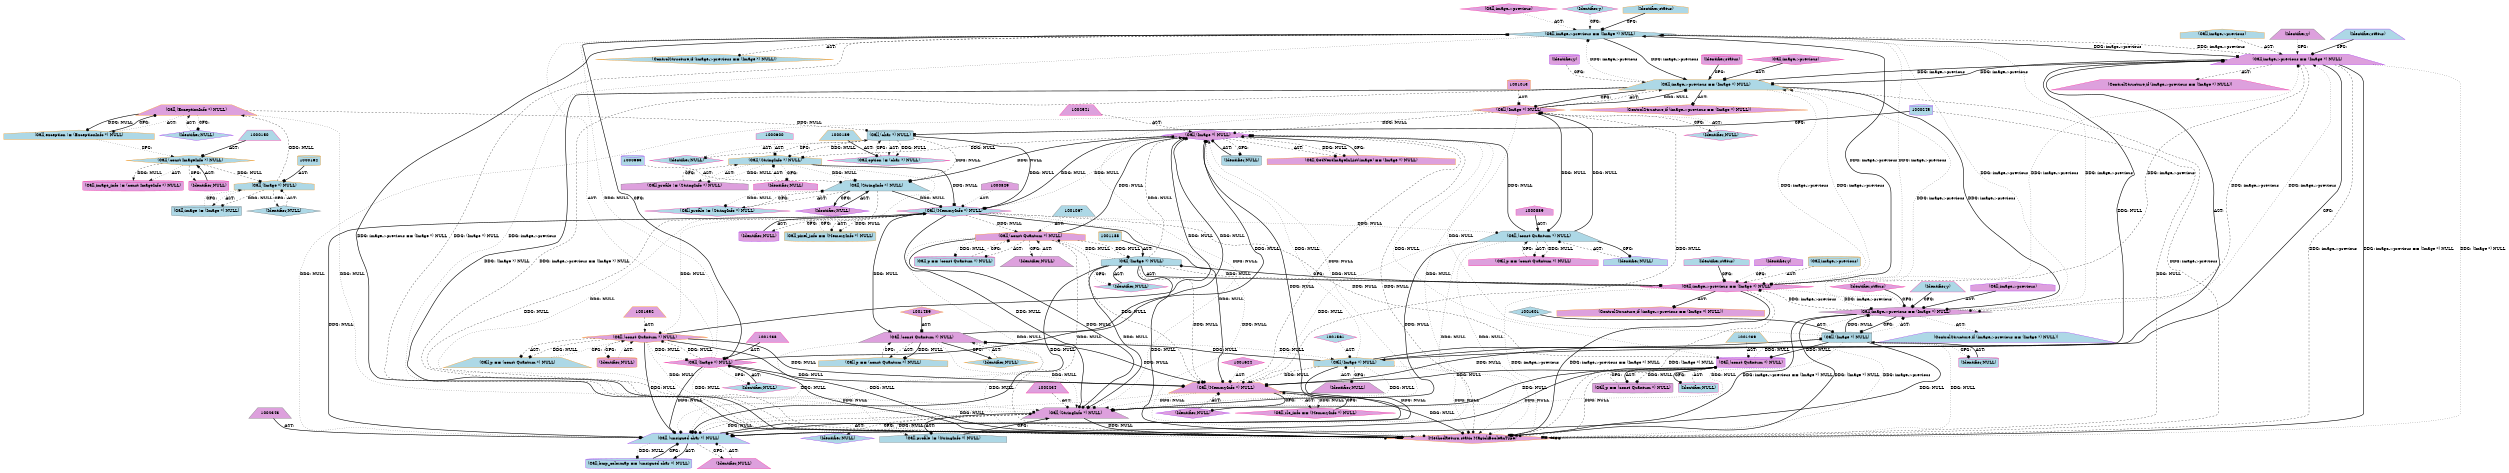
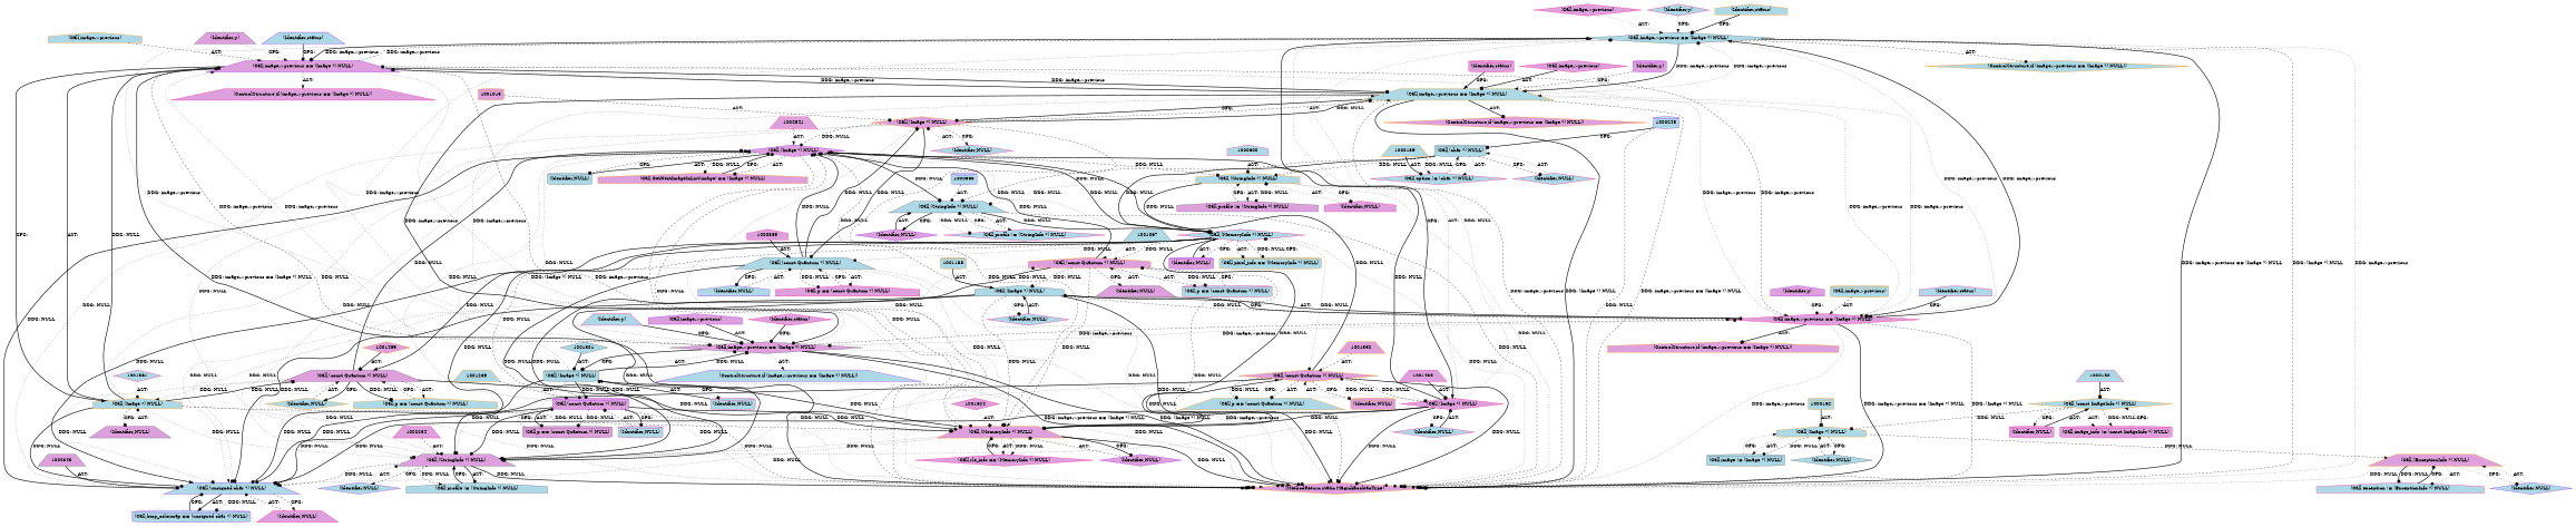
  digraph {
    node [color=deeppink fillcolor=lightblue shape=diamond style=filled]
    edge [arrowhead=dot style=bold]
    n1 [color=gray40 label="(Call,image->previous == (Image *) NULL)"]
    n2 [color=purple fillcolor=plum label="(Call,image->previous == (Image *) NULL)" shape=trapezium]
    n3 [color=darkorange label="(Call,image->previous == (Image *) NULL)" shape=trapezium]
    n4 [fillcolor=plum label="(Call,image->previous == (Image *) NULL)"]
    n5 [color=gray40 fillcolor=plum label="(Call,image->previous == (Image *) NULL)"]
    n6 [fillcolor=plum label="(Call,(Image *) NULL)"]
    n7 [color=darkorange fillcolor=plum label="(MethodReturn,static MagickBooleanType)"]
    n8 [color=darkorange label="(ControlStructure,if (image->previous == (Image *) NULL))"]
    n9 [color=darkorange label="(Call,(Image *) NULL)" shape=house]
    n10 [fillcolor=plum label="(ControlStructure,if (image->previous == (Image *) NULL))" shape=trapezium]
    n11 [color=darkorange fillcolor=plum label="(Call,(Image *) NULL)"]
    n12 [color=darkorange fillcolor=plum label="(ControlStructure,if (image->previous == (Image *) NULL))"]
    n13 [color=gray40 label="(Call,(Image *) NULL)" shape=house]
    n14 [color=darkorange fillcolor=plum label="(ControlStructure,if (image->previous == (Image *) NULL))" shape=house]
    n15 [color=gray40 label="(Call,(Image *) NULL)" shape=cylinder]
    n16 [color=purple label="(ControlStructure,if (image->previous == (Image *) NULL))" shape=trapezium]
    n17 [color=darkorange fillcolor=plum label="(Call,(const Quantum *) NULL)"]
    n18 [color=purple fillcolor=plum label="(Call,(Image *) NULL)"]
    n19 [color=gray40 fillcolor=plum label="(Call,(StringInfo *) NULL)" shape=trapezium]
    n20 [color=darkorange fillcolor=plum label="(Call,(MemoryInfo *) NULL)" shape=trapezium]
    n21 [color=purple label="(Call,(unsigned char *) NULL)" shape=trapezium]
    n22 [label="(Identifier,NULL)"]
    n23 [color=gray40 fillcolor=plum label="(Call,(const Quantum *) NULL)" shape=trapezium]
    n24 [color=gray40 fillcolor=plum label="(Identifier,NULL)" shape=trapezium]
    n25 [color=gray40 label="(Call,(const Quantum *) NULL)" shape=trapezium]
    n26 [label="(Identifier,NULL)"]
    n27 [color=darkorange fillcolor=plum label="(Call,(const Quantum *) NULL)" shape=house]
    n28 [label="(Identifier,NULL)"]
    n29 [color=purple fillcolor=plum label="(Call,(const Quantum *) NULL)" shape=cylinder]
    n30 [label="(Identifier,NULL)" shape=cylinder]
    n31 [color=darkorange label="(Call,p == (const Quantum *) NULL)" shape=trapezium]
    n32 [color=darkorange fillcolor=plum label="(Identifier,NULL)" shape=cylinder]
    n33 [label="(Call,(MemoryInfo *) NULL)"]
    n34 [color=gray40 label="(Call,(StringInfo *) NULL)" shape=trapezium]
    n35 [color=darkorange label="(Call,(StringInfo *) NULL)" shape=house]
    n36 [color=gray40 label="(Identifier,NULL)" shape=cylinder]
    n37 [color=darkorange fillcolor=plum label="(Call,GetNextImageInList(image) == (Image *) NULL)" shape=house]
    n38 [color=purple label="(Identifier,NULL)"]
    n39 [color=gray40 label="(Call,profile != (StringInfo *) NULL)" shape=house]
    n40 [fillcolor=plum label="(Call,rle_info == (MemoryInfo *) NULL)"]
    n41 [color=purple fillcolor=plum label="(Identifier,NULL)"]
    n42 [color=purple label="(Call,bmp_colormap == (unsigned char *) NULL)" shape=cylinder]
    n43 [fillcolor=plum label="(Identifier,NULL)" shape=trapezium]
    n44 [color=purple fillcolor=plum label="(Identifier,NULL)" shape=cylinder]
    n45 [color=darkorange label="(Call,pixel_info == (MemoryInfo *) NULL)" shape=cylinder]
    n46 [color=gray40 fillcolor=plum label="(Identifier,NULL)" shape=trapezium]
    n47 [label="(Call,p == (const Quantum *) NULL)" shape=cylinder]
    n48 [color=darkorange label="(Identifier,NULL)"]
    n49 [color=darkorange label="(Call,p == (const Quantum *) NULL)" shape=house]
    n50 [color=purple label="(Identifier,NULL)" shape=house]
    n51 [fillcolor=plum label="(Call,p == (const Quantum *) NULL)" shape=house]
    n52 [color=gray40 fillcolor=plum label="(Call,p == (const Quantum *) NULL)" shape=cylinder]
    n53 [label="(Identifier,NULL)" shape=cylinder]
    n54 [label="(Call,profile != (StringInfo *) NULL)"]
    n55 [color=purple fillcolor=plum label="(Identifier,NULL)"]
    n56 [color=gray40 fillcolor=plum label="(Call,profile != (StringInfo *) NULL)" shape=house]
    n57 [fillcolor=plum label="(Identifier,NULL)" shape=house]
    n58 [color=gray40 label="(Call,(char *) NULL)" shape=cylinder]
    n59 [label="(Identifier,NULL)"]
    n60 [label="(Call,option != (char *) NULL)"]
    n61 [color=darkorange fillcolor=plum label="(Call,(ExceptionInfo *) NULL)" shape=trapezium]
-   n62 [color=darkorange label="(Call,exception != (ExceptionInfo *) NULL)" shape=house]
+   n62 [label="(Call,exception != (ExceptionInfo *) NULL)" shape=house]
    n63 [color=purple label="(Identifier,NULL)"]
    n64 [color=darkorange label="(Call,(Image *) NULL)" shape=house]
    n65 [color=gray40 label="(Call,image != (Image *) NULL)" shape=cylinder]
    n66 [color=gray40 label="(Identifier,NULL)"]
    n67 [color=darkorange label="(Call,(const ImageInfo *) NULL)"]
    n68 [fillcolor=plum label="(Identifier,NULL)" shape=cylinder]
    n69 [fillcolor=plum label="(Call,image_info != (const ImageInfo *) NULL)" shape=cylinder]
    n70 [fillcolor=plum label="(Identifier,status)" shape=cylinder]
    n71 [fillcolor=plum label="(Call,image->previous)"]
    n72 [label="(Identifier,y)"]
    n73 [label="(Identifier,status)" shape=house]
    n74 [color=darkorange label="(Call,image->previous)" shape=house]
    n75 [color=gray40 fillcolor=plum label="(Identifier,y)" shape=trapezium]
    n76 [color=purple fillcolor=plum label="(Identifier,y)" shape=house]
    n77 [fillcolor=plum label="(Identifier,status)"]
    n78 [color=darkorange label="(Identifier,status)" shape=house]
    n79 [color=darkorange label="(Call,image->previous)" shape=cylinder]
    n80 [fillcolor=plum label="(Call,image->previous)"]
    n81 [label="(Identifier,y)" shape=trapezium]
    n82 [color=purple fillcolor=plum label="(Call,image->previous)" shape=house]
    n83 [color=purple fillcolor=plum label="(Identifier,y)" shape=cylinder]
    n84 [color=purple label="(Identifier,status)" shape=trapezium]
    1001438 [fillcolor=plum shape=trapezium]
    1001352 [color=darkorange fillcolor=plum shape=trapezium]
-   1000829 [color=gray40 fillcolor=plum shape=house]
    1002541 [fillcolor=plum shape=trapezium]
    1002234 [fillcolor=plum shape=trapezium]
    1001188 [color=darkorange shape=cylinder]
    1001067 [color=gray40 shape=trapezium]
    1001561
    1001489 [color=darkorange fillcolor=plum]
    1001013 [color=darkorange fillcolor=plum shape=cylinder]
    1000889 [fillcolor=plum shape=house]
    1001239 [color=darkorange shape=trapezium]
    1001301 [color=gray40]
    1001624 [fillcolor=plum]
    1002343 [color=gray40 fillcolor=plum shape=trapezium]
    1000663 [color=purple shape=cylinder]
    1000245 [color=purple shape=cylinder]
    1000189 [color=darkorange shape=trapezium]
    1000162 [color=darkorange shape=cylinder]
    1000150 [shape=trapezium]
    1000600 [shape=house]
    n1 -> n2 [arrowhead=box label="DDG: image->previous"]
    n1 -> n3 [arrowhead=normal label="DDG: image->previous"]
    n1 -> n4 [arrowhead=box label="DDG: image->previous" style=dotted]
    n1 -> n5 [label="DDG: image->previous" style=dotted]
    n1 -> n6 [arrowhead=normal label="CFG: "]
    n1 -> n7 [label="DDG: image->previous == (Image *) NULL"]
    n1 -> n7 [arrowhead=normal label="DDG: (Image *) NULL" style=dashed]
    n1 -> n7 [arrowhead=box label="DDG: image->previous" style=dotted]
    n1 -> n8 [label="AST: " style=dashed]
    n2 -> n1 [arrowhead=box label="DDG: image->previous" style=dashed]
    n2 -> n3 [arrowhead=box label="DDG: image->previous"]
    n2 -> n4 [arrowhead=normal label="DDG: image->previous" style=dashed]
    n2 -> n5 [label="DDG: image->previous" style=dashed]
    n2 -> n7 [arrowhead=normal label="DDG: image->previous" style=dashed]
    n2 -> n7 [arrowhead=normal label="DDG: image->previous == (Image *) NULL"]
    n2 -> n7 [label="DDG: (Image *) NULL" style=dotted]
    n2 -> n9 [arrowhead=normal label="CFG: "]
    n2 -> n10 [arrowhead=normal label="AST: " style=dashed]
    n3 -> n1 [arrowhead=box label="DDG: image->previous" style=dotted]
    n3 -> n2 [arrowhead=box label="DDG: image->previous"]
    n3 -> n4 [label="DDG: image->previous" style=dotted]
    n3 -> n5 [label="DDG: image->previous"]
    n3 -> n7 [label="DDG: (Image *) NULL"]
    n3 -> n7 [arrowhead=box label="DDG: image->previous == (Image *) NULL" style=dashed]
    n3 -> n7 [arrowhead=box label="DDG: image->previous" style=dashed]
    n3 -> n11 [label="CFG: "]
    n3 -> n12 [arrowhead=box label="AST: "]
    n4 -> n1 [arrowhead=normal label="DDG: image->previous"]
    n4 -> n2 [arrowhead=box label="DDG: image->previous" style=dotted]
    n4 -> n3 [arrowhead=normal label="DDG: image->previous" style=dotted]
    n4 -> n5 [arrowhead=box label="DDG: image->previous" style=dotted]
    n4 -> n7 [arrowhead=box label="DDG: image->previous" style=dotted]
    n4 -> n7 [label="DDG: image->previous == (Image *) NULL"]
    n4 -> n7 [label="DDG: (Image *) NULL" style=dashed]
    n4 -> n13 [label="CFG: "]
    n4 -> n14 [arrowhead=box label="AST: "]
    n5 -> n1 [arrowhead=normal label="DDG: image->previous" style=dotted]
    n5 -> n2 [arrowhead=normal label="DDG: image->previous" style=dotted]
    n5 -> n3 [arrowhead=normal label="DDG: image->previous" style=dotted]
    n5 -> n4 [arrowhead=box label="DDG: image->previous" style=dashed]
    n5 -> n7 [arrowhead=normal label="DDG: image->previous == (Image *) NULL"]
    n5 -> n7 [label="DDG: (Image *) NULL"]
    n5 -> n7 [arrowhead=box label="DDG: image->previous" style=dotted]
    n5 -> n15 [arrowhead=box label="CFG: "]
    n5 -> n16 [arrowhead=normal label="AST: " style=dotted]
    n6 -> n1 [arrowhead=normal label="AST: " style=dotted]
    n6 -> n1 [arrowhead=box label="DDG: NULL" style=dotted]
    n6 -> n7 [arrowhead=box label="DDG: NULL"]
    n6 -> n17 [label="DDG: NULL" style=dashed]
    n6 -> n18 [label="DDG: NULL"]
    n6 -> n19 [arrowhead=normal label="DDG: NULL" style=dotted]
    n6 -> n20 [label="DDG: NULL"]
    n6 -> n21 [arrowhead=normal label="DDG: NULL"]
    n6 -> n22 [arrowhead=box label="CFG: " style=dotted]
    n9 -> n2 [label="AST: "]
    n9 -> n2 [arrowhead=box label="DDG: NULL"]
    n9 -> n7 [arrowhead=box label="DDG: NULL" style=dotted]
    n9 -> n18 [label="DDG: NULL" style=dotted]
    n9 -> n19 [arrowhead=normal label="DDG: NULL" style=dotted]
    n9 -> n20 [arrowhead=normal label="DDG: NULL" style=dashed]
    n9 -> n21 [label="DDG: NULL"]
    n9 -> n23 [arrowhead=box label="DDG: NULL"]
    n9 -> n24 [arrowhead=box label="CFG: " style=dashed]
    n11 -> n3 [arrowhead=normal label="AST: " style=dashed]
    n11 -> n3 [arrowhead=box label="DDG: NULL"]
    n11 -> n7 [arrowhead=normal label="DDG: NULL" style=dotted]
    n11 -> n18 [label="DDG: NULL" style=dashed]
    n11 -> n19 [arrowhead=box label="DDG: NULL" style=dotted]
    n11 -> n20 [arrowhead=normal label="DDG: NULL" style=dashed]
    n11 -> n21 [arrowhead=normal label="DDG: NULL" style=dotted]
    n11 -> n25 [label="DDG: NULL"]
    n11 -> n26 [arrowhead=normal label="CFG: " style=dashed]
    n13 -> n4 [label="AST: "]
    n13 -> n4 [arrowhead=box label="DDG: NULL" style=dashed]
    n13 -> n7 [arrowhead=normal label="DDG: NULL"]
    n13 -> n18 [arrowhead=normal label="DDG: NULL" style=dashed]
    n13 -> n19 [arrowhead=box label="DDG: NULL"]
    n13 -> n20 [label="DDG: NULL" style=dashed]
    n13 -> n21 [arrowhead=box label="DDG: NULL"]
    n13 -> n27 [label="DDG: NULL" style=dotted]
    n13 -> n28 [arrowhead=box label="CFG: " style=dotted]
    n15 -> n5 [arrowhead=box label="AST: " style=dotted]
    n15 -> n5 [arrowhead=box label="DDG: NULL"]
    n15 -> n7 [label="DDG: NULL" style=dotted]
    n15 -> n18 [label="DDG: NULL" style=dotted]
    n15 -> n19 [arrowhead=box label="DDG: NULL" style=dotted]
    n15 -> n20 [arrowhead=box label="DDG: NULL"]
    n15 -> n21 [label="DDG: NULL"]
    n15 -> n29 [label="DDG: NULL"]
    n15 -> n30 [arrowhead=box label="CFG: " style=dotted]
    n17 -> n6 [arrowhead=box label="DDG: NULL" style=dotted]
    n17 -> n7 [label="DDG: NULL"]
    n17 -> n18 [label="DDG: NULL"]
    n17 -> n19 [arrowhead=box label="DDG: NULL" style=dotted]
    n17 -> n20 [label="DDG: NULL"]
    n17 -> n21 [label="DDG: NULL"]
    n17 -> n31 [arrowhead=box label="AST: " style=dashed]
    n17 -> n31 [arrowhead=box label="DDG: NULL" style=dashed]
    n17 -> n32 [arrowhead=box label="CFG: " style=dashed]
    n18 -> n7 [label="DDG: NULL" style=dashed]
    n18 -> n33 [label="DDG: NULL"]
    n18 -> n34 [arrowhead=box label="DDG: NULL"]
    n18 -> n35 [arrowhead=box label="DDG: NULL" style=dashed]
    n18 -> n36 [arrowhead=box label="CFG: " style=dashed]
    n18 -> n37 [arrowhead=box label="AST: " style=dashed]
    n18 -> n37 [label="DDG: NULL" style=dashed]
    n19 -> n7 [arrowhead=box label="DDG: NULL"]
    n19 -> n18 [arrowhead=normal label="DDG: NULL" style=dotted]
    n19 -> n21 [label="DDG: NULL" style=dashed]
    n19 -> n38 [arrowhead=normal label="CFG: " style=dashed]
    n19 -> n39 [label="AST: "]
    n19 -> n39 [arrowhead=normal label="DDG: NULL" style=dashed]
    n20 -> n7 [label="DDG: NULL"]
    n20 -> n18 [arrowhead=box label="DDG: NULL" style=dashed]
    n20 -> n19 [arrowhead=normal label="DDG: NULL" style=dotted]
    n20 -> n21 [arrowhead=box label="DDG: NULL" style=dotted]
    n20 -> n40 [arrowhead=normal label="AST: " style=dotted]
    n20 -> n40 [arrowhead=normal label="DDG: NULL" style=dashed]
    n20 -> n41 [label="CFG: "]
    n21 -> n18 [label="DDG: NULL"]
    n21 -> n42 [arrowhead=normal label="AST: "]
    n21 -> n42 [arrowhead=box label="DDG: NULL" style=dotted]
    n21 -> n43 [arrowhead=normal label="CFG: " style=dashed]
    n22 -> n6 [label="AST: "]
    n23 -> n7 [label="DDG: NULL" style=dotted]
    n23 -> n9 [arrowhead=normal label="DDG: NULL" style=dotted]
    n23 -> n18 [arrowhead=box label="DDG: NULL"]
    n23 -> n19 [arrowhead=normal label="DDG: NULL" style=dotted]
    n23 -> n20 [label="DDG: NULL"]
    n23 -> n21 [arrowhead=box label="DDG: NULL" style=dotted]
    n23 -> n48 [arrowhead=normal label="CFG: "]
    n23 -> n49 [arrowhead=normal label="AST: " style=dashed]
    n23 -> n49 [arrowhead=box label="DDG: NULL"]
    n24 -> n9 [label="AST: " style=dotted]
    n25 -> n7 [label="DDG: NULL" style=dotted]
    n25 -> n11 [arrowhead=box label="DDG: NULL"]
    n25 -> n18 [label="DDG: NULL"]
    n25 -> n19 [arrowhead=normal label="DDG: NULL"]
    n25 -> n20 [label="DDG: NULL" style=dotted]
    n25 -> n21 [arrowhead=normal label="DDG: NULL" style=dotted]
    n25 -> n50 [label="CFG: "]
    n25 -> n51 [label="AST: " style=dashed]
    n25 -> n51 [label="DDG: NULL" style=dashed]
    n26 -> n11 [arrowhead=box label="AST: " style=dotted]
    n27 -> n7 [arrowhead=normal label="DDG: NULL" style=dashed]
    n27 -> n13 [arrowhead=box label="DDG: NULL" style=dashed]
    n27 -> n18 [arrowhead=normal label="DDG: NULL"]
    n27 -> n19 [label="DDG: NULL"]
    n27 -> n20 [arrowhead=box label="DDG: NULL" style=dashed]
    n27 -> n21 [arrowhead=box label="DDG: NULL" style=dotted]
    n27 -> n46 [arrowhead=normal label="CFG: " style=dashed]
    n27 -> n47 [label="AST: " style=dashed]
    n27 -> n47 [arrowhead=box label="DDG: NULL" style=dotted]
    n28 -> n13 [arrowhead=normal label="AST: "]
    n29 -> n7 [label="DDG: NULL" style=dashed]
    n29 -> n15 [arrowhead=box label="DDG: NULL" style=dotted]
    n29 -> n18 [arrowhead=normal label="DDG: NULL" style=dotted]
    n29 -> n19 [label="DDG: NULL"]
    n29 -> n20 [arrowhead=box label="DDG: NULL"]
    n29 -> n21 [arrowhead=box label="DDG: NULL"]
    n29 -> n52 [label="AST: "]
    n29 -> n52 [arrowhead=box label="DDG: NULL" style=dashed]
    n29 -> n53 [label="CFG: "]
    n30 -> n15 [arrowhead=normal label="AST: "]
    n31 -> n17 [arrowhead=normal label="CFG: " style=dotted]
    n32 -> n17 [arrowhead=normal label="AST: " style=dotted]
    n33 -> n7 [label="DDG: NULL" style=dotted]
    n33 -> n17 [label="DDG: NULL" style=dotted]
    n33 -> n18 [arrowhead=box label="DDG: NULL" style=dotted]
    n33 -> n19 [label="DDG: NULL"]
    n33 -> n20 [label="DDG: NULL"]
    n33 -> n21 [arrowhead=normal label="DDG: NULL"]
    n33 -> n23 [arrowhead=normal label="DDG: NULL"]
    n33 -> n25 [label="DDG: NULL" style=dotted]
    n33 -> n27 [arrowhead=normal label="DDG: NULL" style=dashed]
    n33 -> n29 [label="DDG: NULL" style=dashed]
    n33 -> n44 [arrowhead=normal label="CFG: " style=dashed]
    n33 -> n45 [label="AST: " style=dashed]
    n33 -> n45 [label="DDG: NULL" style=dashed]
    n34 -> n7 [label="DDG: NULL" style=dashed]
    n34 -> n33 [label="DDG: NULL"]
    n34 -> n54 [arrowhead=normal label="AST: " style=dashed]
    n34 -> n54 [arrowhead=box label="DDG: NULL" style=dotted]
    n34 -> n55 [arrowhead=normal label="CFG: "]
    n35 -> n7 [label="DDG: NULL" style=dotted]
    n35 -> n33 [arrowhead=box label="DDG: NULL"]
    n35 -> n34 [arrowhead=box label="DDG: NULL" style=dotted]
    n35 -> n56 [arrowhead=normal label="AST: " style=dotted]
    n35 -> n56 [label="DDG: NULL" style=dotted]
    n35 -> n57 [arrowhead=box label="CFG: " style=dotted]
    n36 -> n18 [label="AST: "]
    n37 -> n18 [label="CFG: "]
    n38 -> n19 [label="AST: " style=dotted]
    n39 -> n19 [arrowhead=normal label="CFG: "]
    n40 -> n20 [label="CFG: "]
    n41 -> n20 [arrowhead=box label="AST: " style=dashed]
    n42 -> n21 [label="CFG: "]
    n43 -> n21 [label="AST: " style=dashed]
    n44 -> n33 [arrowhead=normal label="AST: "]
    n45 -> n33 [arrowhead=box label="CFG: " style=dotted]
    n46 -> n27 [arrowhead=normal label="AST: " style=dotted]
    n47 -> n27 [arrowhead=box label="CFG: " style=dashed]
    n48 -> n23 [arrowhead=normal label="AST: " style=dashed]
    n49 -> n23 [arrowhead=normal label="CFG: " style=dashed]
    n50 -> n25 [label="AST: " style=dashed]
    n51 -> n25 [arrowhead=normal label="CFG: " style=dashed]
    n52 -> n29 [label="CFG: " style=dashed]
    n53 -> n29 [arrowhead=box label="AST: " style=dashed]
    n54 -> n34 [arrowhead=box label="CFG: " style=dashed]
    n55 -> n34 [arrowhead=normal label="AST: "]
    n56 -> n35 [arrowhead=normal label="CFG: " style=dashed]
    n57 -> n35 [arrowhead=box label="AST: " style=dotted]
    n58 -> n33 [label="DDG: NULL"]
    n58 -> n34 [arrowhead=box label="DDG: NULL" style=dashed]
    n58 -> n35 [label="DDG: NULL" style=dashed]
    n58 -> n59 [arrowhead=box label="CFG: " style=dashed]
    n58 -> n60 [arrowhead=normal label="AST: " style=dotted]
    n58 -> n60 [arrowhead=normal label="DDG: NULL" style=dashed]
    n59 -> n58 [arrowhead=normal label="AST: " style=dotted]
    n60 -> n58 [arrowhead=normal label="CFG: " style=dashed]
    n61 -> n7 [label="DDG: NULL" style=dotted]
-   n61 -> n58 [label="DDG: NULL" style=dashed]
    n61 -> n62 [label="AST: " style=dotted]
    n61 -> n62 [label="DDG: NULL"]
    n61 -> n63 [arrowhead=box label="CFG: " style=dotted]
    n62 -> n61 [label="CFG: "]
    n63 -> n61 [arrowhead=normal label="AST: " style=dotted]
    n64 -> n61 [arrowhead=normal label="DDG: NULL" style=dashed]
    n64 -> n65 [arrowhead=normal label="AST: " style=dotted]
    n64 -> n65 [label="DDG: NULL" style=dashed]
    n64 -> n66 [arrowhead=normal label="CFG: " style=dashed]
    n65 -> n64 [arrowhead=normal label="CFG: " style=dotted]
    n66 -> n64 [label="AST: " style=dashed]
    n67 -> n64 [arrowhead=box label="DDG: NULL" style=dashed]
    n67 -> n68 [arrowhead=normal label="CFG: " style=dashed]
    n67 -> n69 [arrowhead=normal label="AST: " style=dotted]
    n67 -> n69 [arrowhead=normal label="DDG: NULL" style=dashed]
    n68 -> n67 [arrowhead=normal label="AST: "]
-   n62 -> n67 [arrowhead=normal label="CFG: " style=dotted]
+   n69 -> n67 [arrowhead=normal label="CFG: " style=dotted]
    n70 -> n3 [arrowhead=normal label="CFG: "]
    n71 -> n1 [arrowhead=normal label="AST: " style=dotted]
    n72 -> n1 [arrowhead=normal label="CFG: " style=dotted]
    n73 -> n4 [arrowhead=box label="CFG: "]
    n74 -> n2 [arrowhead=normal label="AST: " style=dashed]
    n75 -> n2 [arrowhead=normal label="CFG: " style=dotted]
    n76 -> n4 [label="CFG: " style=dotted]
    n77 -> n5 [label="CFG: "]
    n78 -> n1 [arrowhead=box label="CFG: "]
    n79 -> n4 [arrowhead=normal label="AST: " style=dashed]
    n80 -> n3 [arrowhead=box label="AST: "]
    n81 -> n5 [arrowhead=box label="CFG: "]
    n82 -> n5 [label="AST: "]
    n83 -> n3 [arrowhead=normal label="CFG: " style=dashed]
    n84 -> n2 [label="CFG: "]
    1001438 -> n6 [arrowhead=box label="AST: "]
    1001352 -> n17 [arrowhead=normal label="AST: " style=dashed]
-   1000829 -> n33 [label="AST: " style=dotted]
    1002541 -> n18 [arrowhead=normal label="AST: " style=dashed]
    1002234 -> n19 [label="AST: " style=dashed]
    1001188 -> n13 [arrowhead=normal label="AST: "]
    1001067 -> n27 [arrowhead=normal label="AST: " style=dotted]
    1001561 -> n9 [label="AST: " style=dotted]
    1001489 -> n23 [arrowhead=box label="AST: "]
    1001013 -> n11 [arrowhead=box label="AST: " style=dashed]
    1000889 -> n25 [arrowhead=normal label="AST: "]
    1001239 -> n29 [label="AST: " style=dashed]
    1001301 -> n15 [label="AST: "]
    1001624 -> n20 [arrowhead=box label="AST: " style=dotted]
    1002343 -> n21 [label="AST: "]
    1000663 -> n34 [label="AST: " style=dashed]
    1000245 -> n7 [arrowhead=normal label="DDG: NULL" style=dashed]
    1000245 -> n58 [arrowhead=box label="CFG: "]
    1000189 -> n60 [label="AST: "]
    1000162 -> n64 [arrowhead=box label="AST: "]
    1000150 -> n67 [arrowhead=box label="AST: "]
    1000600 -> n35 [arrowhead=box label="AST: " style=dotted]
  }
